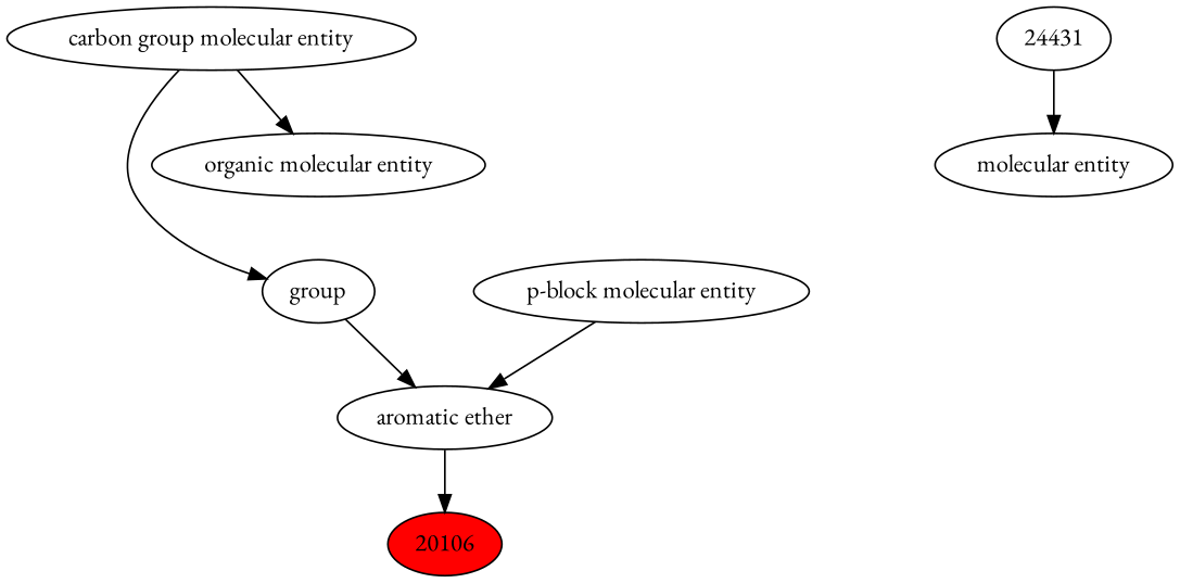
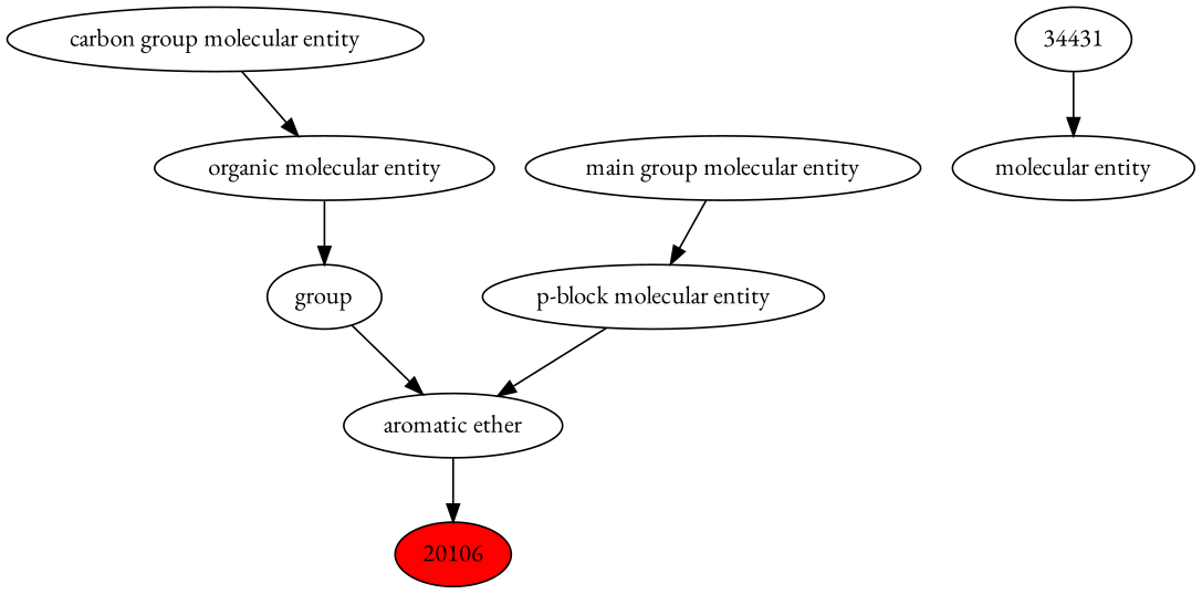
  digraph {
    fontname="EB Garamond"
    node [fontname="EB Garamond"]
    edge [fontname="EB Garamond"]
    n1 [fillcolor=red label=20106 style=filled]
    n2 [label="aromatic ether"]
    n3 [label=group]
    n4 [label="organic molecular entity"]
    n5 [label="carbon group molecular entity"]
    n6 [label="p-block molecular entity"]
+   n7 [label="main group molecular entity"]
    n8 [label="molecular entity"]
-   n9 [label=24431]
+   n9 [label=34431]
    n2 -> n1
    n3 -> n2
-   n5 -> n3
+   n4 -> n3
    n5 -> n4
    n6 -> n2
+   n7 -> n6
    n9 -> n8
  }
